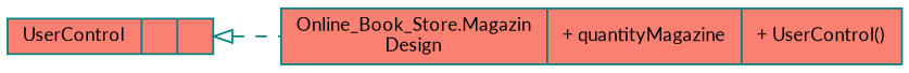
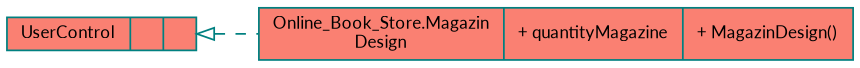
  digraph {
    rankdir=LR
    fontname=Lato
    node [color=teal fillcolor=salmon fontname=Lato fontsize=10 shape=record style=filled]
-   n1 [fontcolor=black height=0.2 label="{Online_Book_Store.Magazin\lDesign\n|+ quantityMagazine\l|+ UserControl()\l}" width=0.4]
+   n1 [fontcolor=black height=0.2 label="{Online_Book_Store.Magazin\lDesign\n|+ quantityMagazine\l|+ MagazinDesign()\l}" width=0.4]
    n2 [height=0.2 label="{UserControl\n||}" width=0.4]
    n2 -> n1 [arrowtail=onormal color=teal dir=back fontname=Lato fontsize=10 labelfontname=Helvetica labelfontsize=10 style=dashed]
  }
